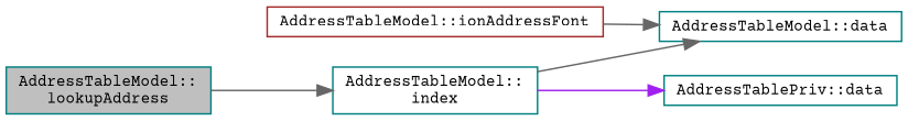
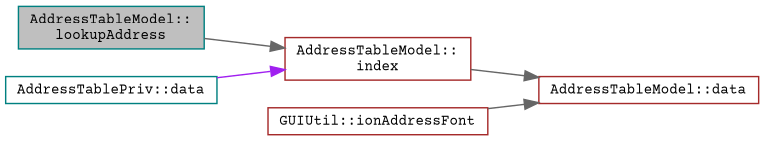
  digraph {
    fontname="Courier Prime"
    rankdir=LR
    node [color=teal fillcolor=white fontname="Courier Prime" fontsize=10 shape=record style=filled]
    edge [color=gray40 fontname="Courier Prime" fontsize=10 labelfontname=Helvetica labelfontsize=10 style=solid]
    n1 [fillcolor=grey75 fontcolor=black height=0.2 label="AddressTableModel::\llookupAddress" width=0.4]
-   n2 [height=0.2 label="AddressTableModel::\lindex" width=0.4]
-   n3 [height=0.2 label="AddressTableModel::data" width=0.4]
+   n2 [color=brown height=0.2 label="AddressTableModel::\lindex" width=0.4]
+   n3 [color=brown height=0.2 label="AddressTableModel::data" width=0.4]
    n4 [height=0.2 label="AddressTablePriv::data" width=0.4]
-   n5 [color=brown height=0.2 label="AddressTableModel::ionAddressFont" width=0.4]
+   n5 [color=brown height=0.2 label="GUIUtil::ionAddressFont" width=0.4]
    n1 -> n2
    n2 -> n3
-   n2 -> n4 [color=purple]
+   n4 -> n2 [color=purple]
    n5 -> n3
  }
